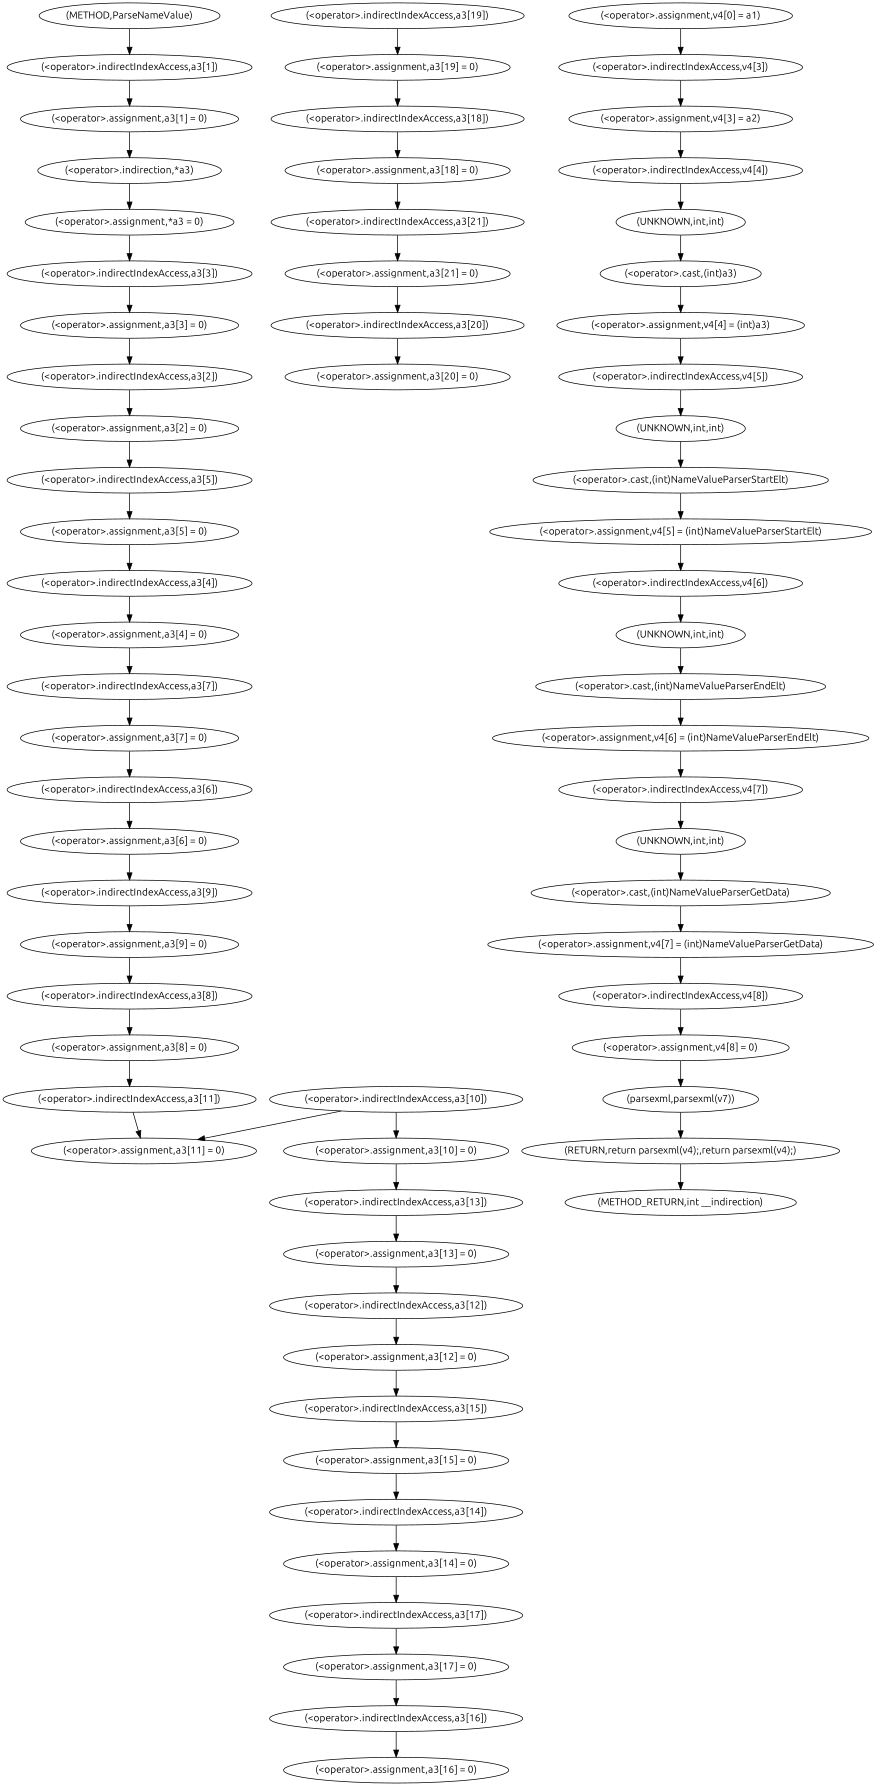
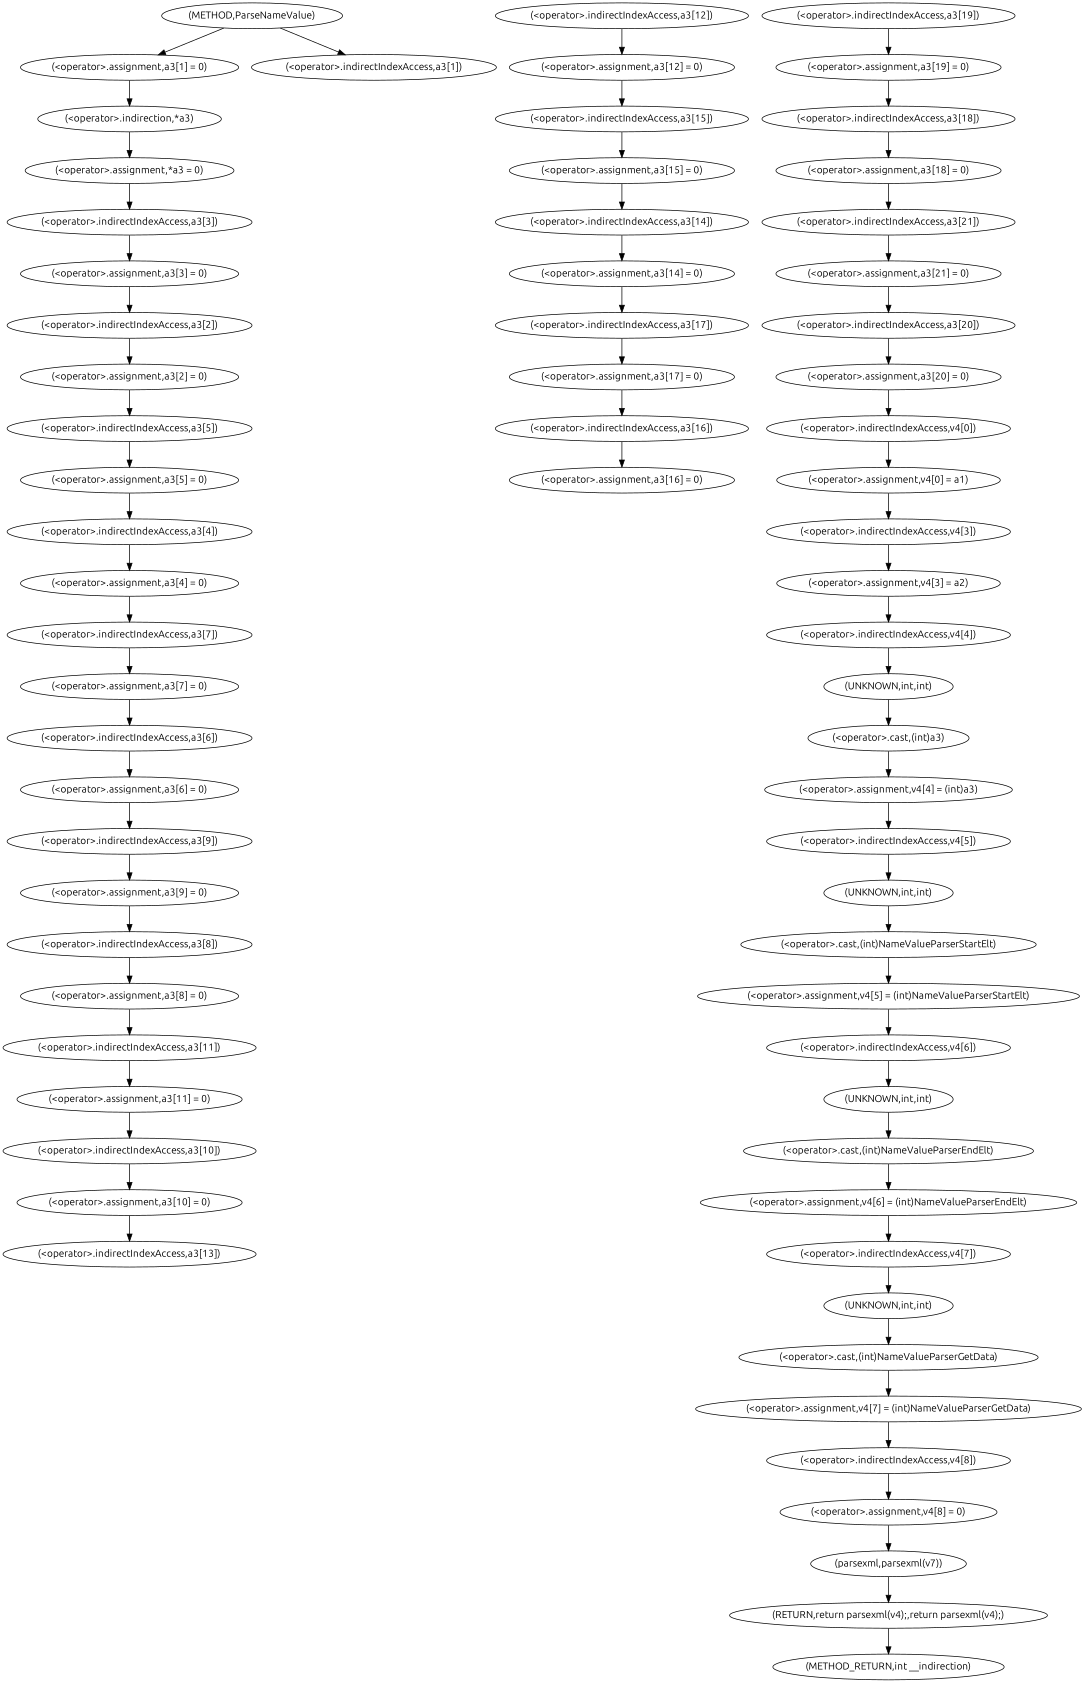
  digraph {
    fontname=Ubuntu
    node [fontname=Ubuntu]
    edge [fontname=Ubuntu]
    n1 [label="(<operator>.assignment,a3[1] = 0)"]
    n2 [label="(<operator>.indirection,*a3)"]
    n3 [label="(<operator>.assignment,*a3 = 0)"]
    n4 [label="(<operator>.indirectIndexAccess,a3[1])"]
    n5 [label="(<operator>.indirectIndexAccess,a3[3])"]
    n6 [label="(<operator>.assignment,a3[3] = 0)"]
    n7 [label="(<operator>.indirectIndexAccess,a3[2])"]
    n8 [label="(<operator>.assignment,a3[2] = 0)"]
    n9 [label="(<operator>.indirectIndexAccess,a3[5])"]
    n10 [label="(<operator>.assignment,a3[5] = 0)"]
    n11 [label="(<operator>.indirectIndexAccess,a3[4])"]
    n12 [label="(<operator>.assignment,a3[4] = 0)"]
    n13 [label="(<operator>.indirectIndexAccess,a3[7])"]
    n14 [label="(<operator>.assignment,a3[7] = 0)"]
    n15 [label="(<operator>.indirectIndexAccess,a3[6])"]
    n16 [label="(<operator>.assignment,a3[6] = 0)"]
    n17 [label="(<operator>.indirectIndexAccess,a3[9])"]
    n18 [label="(<operator>.assignment,a3[9] = 0)"]
    n19 [label="(<operator>.indirectIndexAccess,a3[8])"]
    n20 [label="(<operator>.assignment,a3[8] = 0)"]
    n21 [label="(<operator>.indirectIndexAccess,a3[11])"]
    n22 [label="(<operator>.assignment,a3[11] = 0)"]
    n23 [label="(<operator>.indirectIndexAccess,a3[10])"]
    n24 [label="(<operator>.assignment,a3[10] = 0)"]
    n25 [label="(<operator>.indirectIndexAccess,a3[13])"]
-   n26 [label="(<operator>.assignment,a3[13] = 0)"]
    n27 [label="(<operator>.indirectIndexAccess,a3[12])"]
    n28 [label="(<operator>.assignment,a3[12] = 0)"]
    n29 [label="(<operator>.indirectIndexAccess,a3[15])"]
    n30 [label="(<operator>.assignment,a3[15] = 0)"]
    n31 [label="(<operator>.indirectIndexAccess,a3[14])"]
    n32 [label="(<operator>.assignment,a3[14] = 0)"]
    n33 [label="(<operator>.indirectIndexAccess,a3[17])"]
    n34 [label="(<operator>.assignment,a3[17] = 0)"]
    n35 [label="(<operator>.indirectIndexAccess,a3[16])"]
    n36 [label="(<operator>.assignment,a3[16] = 0)"]
    n37 [label="(<operator>.indirectIndexAccess,a3[19])"]
    n38 [label="(<operator>.assignment,a3[19] = 0)"]
    n39 [label="(<operator>.indirectIndexAccess,a3[18])"]
    n40 [label="(<operator>.assignment,a3[18] = 0)"]
    n41 [label="(<operator>.indirectIndexAccess,a3[21])"]
    n42 [label="(<operator>.assignment,a3[21] = 0)"]
    n43 [label="(<operator>.indirectIndexAccess,a3[20])"]
    n44 [label="(<operator>.assignment,a3[20] = 0)"]
+   n45 [label="(<operator>.indirectIndexAccess,v4[0])"]
    n46 [label="(<operator>.assignment,v4[0] = a1)"]
    n47 [label="(<operator>.indirectIndexAccess,v4[3])"]
    n48 [label="(<operator>.assignment,v4[3] = a2)"]
    n49 [label="(<operator>.indirectIndexAccess,v4[4])"]
    n50 [label="(UNKNOWN,int,int)"]
    n51 [label="(<operator>.assignment,v4[4] = (int)a3)"]
    n52 [label="(<operator>.indirectIndexAccess,v4[5])"]
    n53 [label="(UNKNOWN,int,int)"]
    n54 [label="(<operator>.cast,(int)a3)"]
    n55 [label="(<operator>.assignment,v4[5] = (int)NameValueParserStartElt)"]
    n56 [label="(<operator>.indirectIndexAccess,v4[6])"]
    n57 [label="(UNKNOWN,int,int)"]
    n58 [label="(<operator>.cast,(int)NameValueParserStartElt)"]
    n59 [label="(<operator>.assignment,v4[6] = (int)NameValueParserEndElt)"]
    n60 [label="(<operator>.indirectIndexAccess,v4[7])"]
    n61 [label="(UNKNOWN,int,int)"]
    n62 [label="(<operator>.cast,(int)NameValueParserEndElt)"]
    n63 [label="(<operator>.assignment,v4[7] = (int)NameValueParserGetData)"]
    n64 [label="(<operator>.indirectIndexAccess,v4[8])"]
    n65 [label="(<operator>.assignment,v4[8] = 0)"]
    n66 [label="(<operator>.cast,(int)NameValueParserGetData)"]
    n67 [label="(parsexml,parsexml(v7))"]
    n68 [label="(RETURN,return parsexml(v4);,return parsexml(v4);)"]
    n69 [label="(METHOD_RETURN,int __indirection)"]
    n70 [label="(METHOD,ParseNameValue)"]
    n1 -> n2
    n2 -> n3
    n3 -> n5
-   n4 -> n1
+   n70 -> n1
    n5 -> n6
    n6 -> n7
    n7 -> n8
    n8 -> n9
    n9 -> n10
    n10 -> n11
    n11 -> n12
    n12 -> n13
    n13 -> n14
    n14 -> n15
    n15 -> n16
    n16 -> n17
    n17 -> n18
    n18 -> n19
    n19 -> n20
    n20 -> n21
    n21 -> n22
-   n23 -> n22
+   n22 -> n23
    n23 -> n24
    n24 -> n25
-   n25 -> n26
-   n26 -> n27
    n27 -> n28
    n28 -> n29
    n29 -> n30
    n30 -> n31
    n31 -> n32
    n32 -> n33
    n33 -> n34
    n34 -> n35
    n35 -> n36
    n37 -> n38
    n38 -> n39
    n39 -> n40
    n40 -> n41
    n41 -> n42
    n42 -> n43
    n43 -> n44
+   n44 -> n45
+   n45 -> n46
    n46 -> n47
    n47 -> n48
    n48 -> n49
    n49 -> n50
    n50 -> n54
    n51 -> n52
    n52 -> n53
    n53 -> n58
    n54 -> n51
    n55 -> n56
    n56 -> n57
    n57 -> n62
    n58 -> n55
    n59 -> n60
    n60 -> n61
    n61 -> n66
    n62 -> n59
    n63 -> n64
    n64 -> n65
    n65 -> n67
    n66 -> n63
    n67 -> n68
    n68 -> n69
    n70 -> n4
  }
